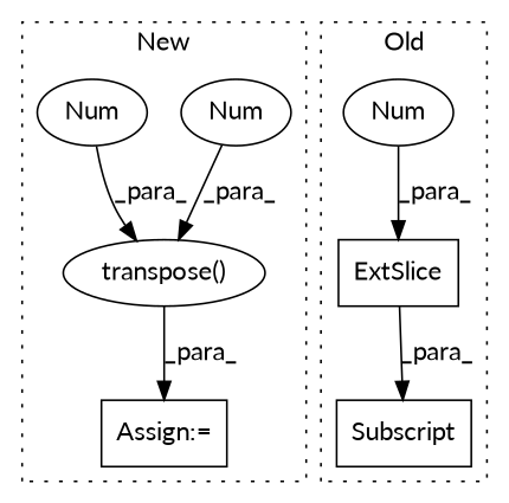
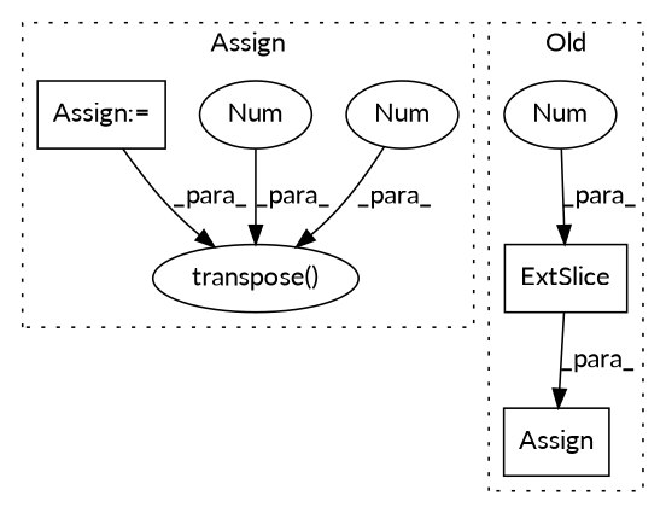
  digraph {
    fontname=Lato
    node [a=76 fontname=Lato l=1 shape=ellipse]
    edge [fontname=Lato]
    n1 [a=75 l="12,1" label="transpose()" s="3237,3253"]
    n2 [label=Num s=3249]
    n3 [label=Num s=3252]
    n4 [a=68 l=3 label="Assign:=" s=3234 shape=box]
    n5 [a=85 label=ExtSlice s=2891 shape=box]
-   n6 [a=63 l="11,0" label=Subscript s="2891,0" shape=box]
+   n6 [a=63 l="11,0" label=Assign s="2891,0" shape=box]
    n7 [l=2 label=Num s=2899]
    subgraph cluster_1 {
-     label=New
+     label=Assign
      style=dotted
      n1
      n2
      n3
      n4
    }
    subgraph cluster_2 {
      label=Old
      style=dotted
      n5
      n6
      n7
    }
-   n1 -> n4 [label=_para_]
+   n4 -> n1 [label=_para_]
    n2 -> n1 [label=_para_]
    n3 -> n1 [label=_para_]
    n5 -> n6 [label=_para_]
    n7 -> n5 [label=_para_]
  }
